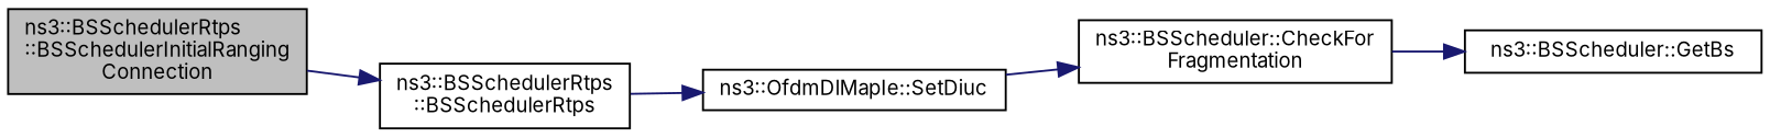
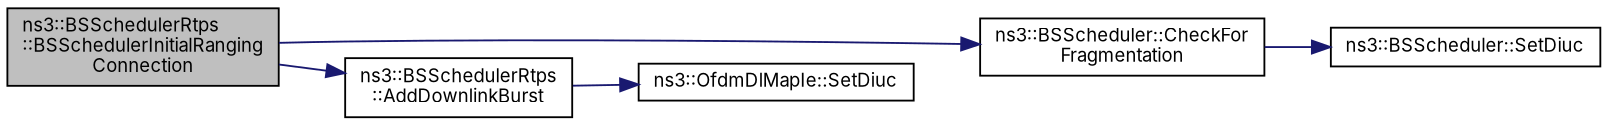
  digraph {
    fontname=Inter
    rankdir=LR
    node [color=black fillcolor=white fontname=Inter fontsize=10 shape=record style=filled]
    edge [color=midnightblue fontname=Inter fontsize=10 labelfontname=Helvetica labelfontsize=10 style=solid]
    n1 [fillcolor=grey75 fontcolor=black height=0.2 label="ns3::BSSchedulerRtps\l::BSSchedulerInitialRanging\lConnection" width=0.4]
    n2 [height=0.2 label="ns3::BSScheduler::CheckFor\lFragmentation" width=0.4]
-   n3 [height=0.2 label="ns3::BSSchedulerRtps\l::BSSchedulerRtps" width=0.4]
-   n4 [height=0.2 label="ns3::BSScheduler::GetBs" width=0.4]
+   n3 [height=0.2 label="ns3::BSSchedulerRtps\l::AddDownlinkBurst" width=0.4]
+   n4 [height=0.2 label="ns3::BSScheduler::SetDiuc" width=0.4]
    n5 [height=0.2 label="ns3::OfdmDlMapIe::SetDiuc" width=0.4]
-   n5 -> n2
+   n1 -> n2
    n1 -> n3
    n2 -> n4
    n3 -> n5
  }
